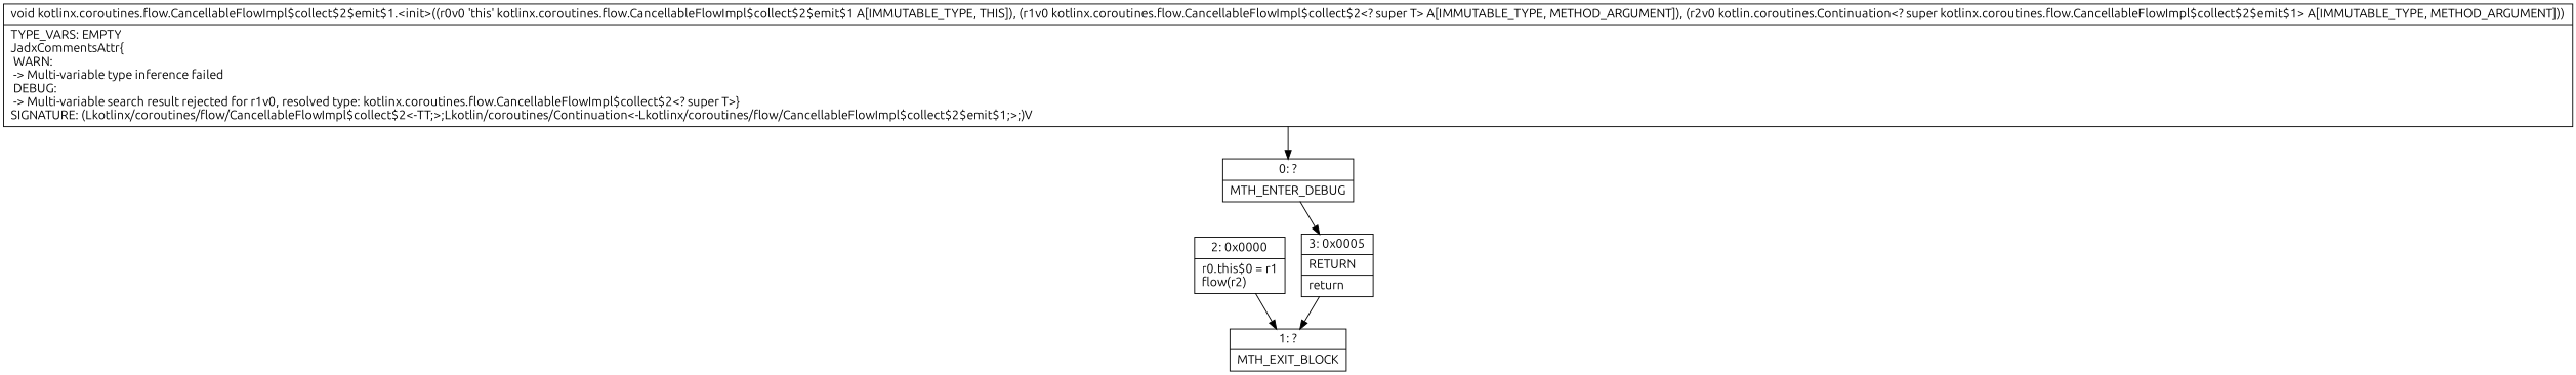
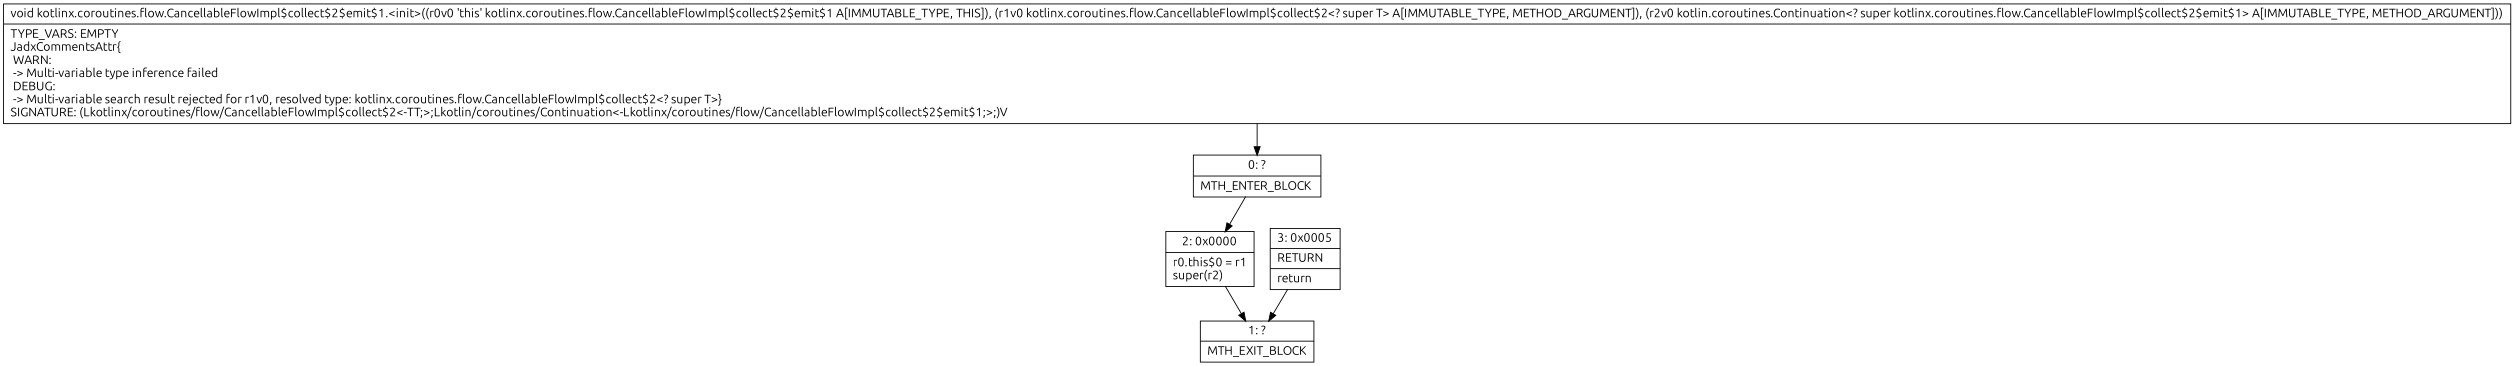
  digraph {
    fontname=Ubuntu
    node [fontname=Ubuntu shape=record]
    edge [fontname=Ubuntu]
-   n1 [label="{0\:\ ?|MTH_ENTER_DEBUG\l}"]
-   n2 [label="{2\:\ 0x0000|r0.this$0 = r1\lflow(r2)\l}"]
+   n1 [label="{0\:\ ?|MTH_ENTER_BLOCK\l}"]
+   n2 [label="{2\:\ 0x0000|r0.this$0 = r1\lsuper(r2)\l}"]
    n3 [label="{1\:\ ?|MTH_EXIT_BLOCK\l}"]
    n4 [label="{3\:\ 0x0005|RETURN\l|return\l}"]
    n5 [label="{void kotlinx.coroutines.flow.CancellableFlowImpl$collect$2$emit$1.\<init\>((r0v0 'this' kotlinx.coroutines.flow.CancellableFlowImpl$collect$2$emit$1 A[IMMUTABLE_TYPE, THIS]), (r1v0 kotlinx.coroutines.flow.CancellableFlowImpl$collect$2\<? super T\> A[IMMUTABLE_TYPE, METHOD_ARGUMENT]), (r2v0 kotlin.coroutines.Continuation\<? super kotlinx.coroutines.flow.CancellableFlowImpl$collect$2$emit$1\> A[IMMUTABLE_TYPE, METHOD_ARGUMENT]))  | TYPE_VARS: EMPTY\lJadxCommentsAttr\{\l WARN: \l \-\> Multi\-variable type inference failed\l DEBUG: \l \-\> Multi\-variable search result rejected for r1v0, resolved type: kotlinx.coroutines.flow.CancellableFlowImpl$collect$2\<? super T\>\}\lSIGNATURE: (Lkotlinx\/coroutines\/flow\/CancellableFlowImpl$collect$2\<\-TT;\>;Lkotlin\/coroutines\/Continuation\<\-Lkotlinx\/coroutines\/flow\/CancellableFlowImpl$collect$2$emit$1;\>;)V\l}"]
-   n1 -> n4
+   n1 -> n2
    n2 -> n3
    n4 -> n3
    n5 -> n1
  }
